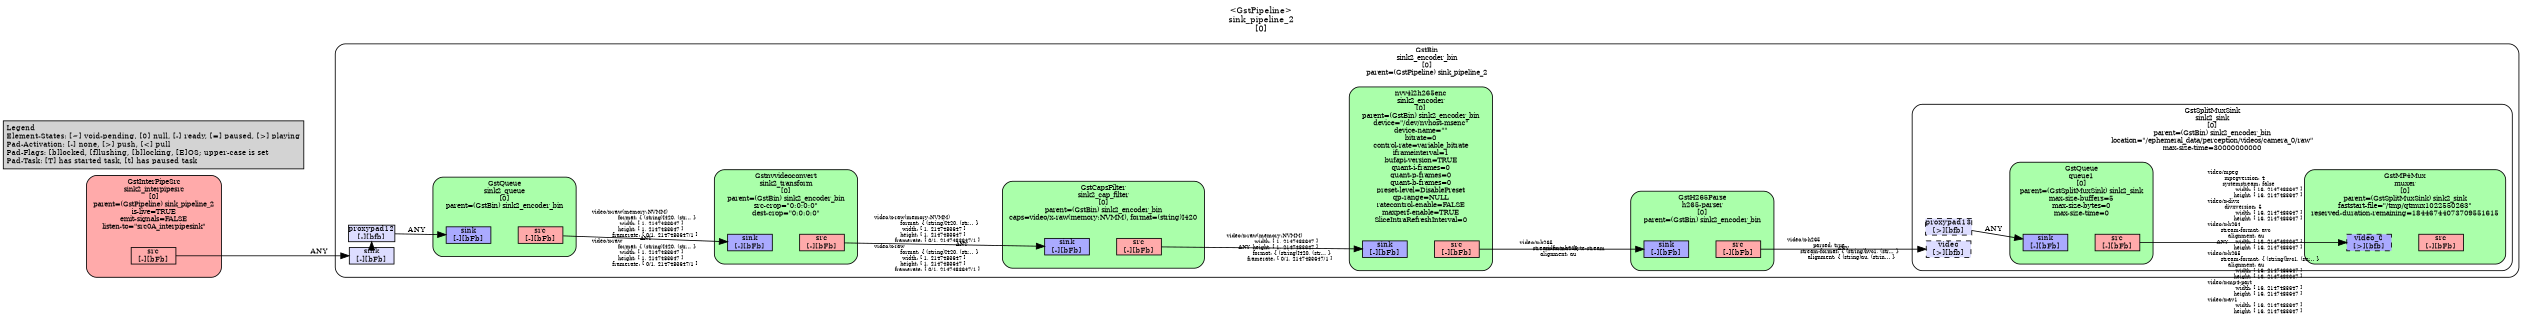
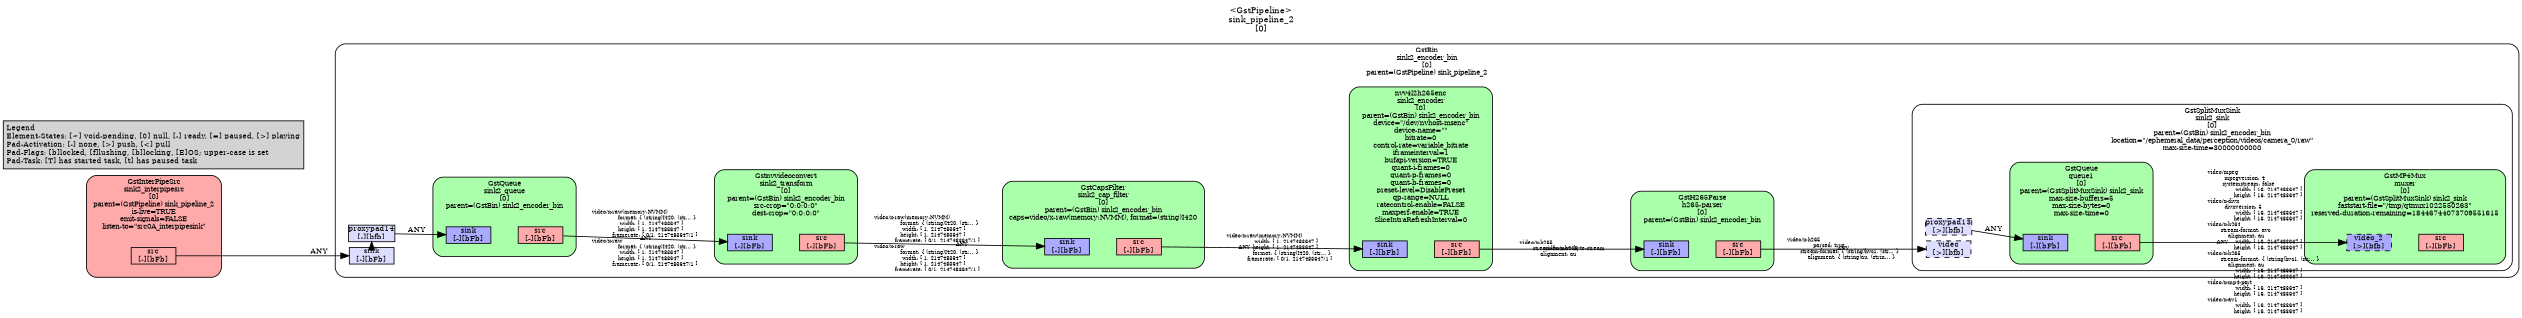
  digraph {
    fontname="DejaVu Serif"
    fontsize=10
    label="<GstPipeline>\nsink_pipeline_2\n[0]"
    labelloc=t
    nodesep=.1
    rankdir=LR
    ranksep=.2
    node [color=black fillcolor="#ffaaaa" fontname="DejaVu Serif" fontsize=9 margin="0.0,0.0" shape=box style="filled,solid"]
    edge [fontname="DejaVu Serif" fontsize=9 labelfontsize=6]
    n1 [height=0.2 label="src\n[-][bFb]"]
    n2 [fillcolor="#ddddff" height=0.2 label="sink\n[-][bFb]"]
-   n3 [fillcolor="#ddddff" height=0.2 label="proxypad12\n[-][bfb]"]
-   n4 [fillcolor="#aaaaff" height=0.2 label="video_0\n[>][bfb]" style="filled,dashed"]
+   n3 [fillcolor="#ddddff" height=0.2 label="proxypad14\n[-][bfb]"]
+   n4 [fillcolor="#aaaaff" height=0.2 label="video_2\n[>][bfb]" style="filled,dashed"]
    n5 [height=0.2 label="src\n[-][bFb]"]
    n6 [fillcolor="#ddddff" height=0.2 label="proxypad13\n[>][bfb]" style="filled,dashed"]
    n7 [fillcolor="#ddddff" height=0.2 label="video\n[>][bfb]" style="filled,dashed"]
    n8 [fillcolor="#aaaaff" height=0.2 label="sink\n[-][bFb]"]
    n9 [height=0.2 label="src\n[-][bFb]"]
    n10 [fillcolor="#aaaaff" height=0.2 label="sink\n[-][bFb]"]
    n11 [height=0.2 label="src\n[-][bFb]"]
    n12 [fillcolor="#aaaaff" height=0.2 label="sink\n[-][bFb]"]
    n13 [height=0.2 label="src\n[-][bFb]"]
    n14 [fillcolor="#aaaaff" height=0.2 label="sink\n[-][bFb]"]
    n15 [height=0.2 label="src\n[-][bFb]"]
    n16 [fillcolor="#aaaaff" height=0.2 label="sink\n[-][bFb]"]
    n17 [height=0.2 label="src\n[-][bFb]"]
    n18 [fillcolor="#aaaaff" height=0.2 label="sink\n[-][bFb]"]
    n19 [height=0.2 label="src\n[-][bFb]"]
    n20 [label="Legend\lElement-States: [~] void-pending, [0] null, [-] ready, [=] paused, [>] playing\lPad-Activation: [-] none, [>] push, [<] pull\lPad-Flags: [b]locked, [f]lushing, [b]locking, [E]OS; upper-case is set\lPad-Task: [T] has started task, [t] has paused task\l" margin="0.05,0.05" style=filled color="" fillcolor=""]
    subgraph cluster_1 {
      color=black
      fillcolor="#ffaaaa"
      fontsize=8
      label="GstInterPipeSrc\nsink2_interpipesrc\n[0]\nparent=(GstPipeline) sink_pipeline_2\nis-live=TRUE\nemit-signals=FALSE\nlisten-to=\"src0A_interpipesink\""
      style="filled,rounded"
      subgraph cluster_2 {
        color=black
        fillcolor="#ffaaaa"
        fontsize=8
        label=""
        style=invis
        n1
      }
    }
    subgraph cluster_3 {
      color=black
      fillcolor="#ffffff"
      fontsize=8
      label="GstBin\nsink2_encoder_bin\n[0]\nparent=(GstPipeline) sink_pipeline_2"
      style="filled,rounded"
      subgraph cluster_4 {
        color=black
        fillcolor="#ffffff"
        fontsize=8
        label=""
        style=invis
        n2
        n3
      }
      subgraph cluster_5 {
        color=black
        fillcolor="#ffffff"
        fontsize=8
        label="GstSplitMuxSink\nsink2_sink\n[0]\nparent=(GstBin) sink2_encoder_bin\nlocation=\"/ephemeral_data/perception/videos/camera_0/raw\"\nmax-size-time=30000000000"
        style="filled,rounded"
        subgraph cluster_6 {
          color=black
          fillcolor="#aaffaa"
          fontsize=8
          label="GstMP4Mux\nmuxer\n[0]\nparent=(GstSplitMuxSink) sink2_sink\nfaststart-file=\"/tmp/qtmux1022550263\"\nreserved-duration-remaining=18446744073709551615"
          style="filled,rounded"
          subgraph cluster_7 {
            color=black
            fillcolor="#aaffaa"
            fontsize=8
            label=""
            style=invis
            n4
          }
          subgraph cluster_8 {
            color=black
            fillcolor="#aaffaa"
            fontsize=8
            label=""
            style=invis
            n5
          }
        }
        subgraph cluster_9 {
          color=black
          fillcolor="#ffffff"
          fontsize=8
          label=""
          style=invis
          n6
          n7
        }
        subgraph cluster_10 {
          color=black
          fillcolor="#aaffaa"
          fontsize=8
          label="GstQueue\nqueue1\n[0]\nparent=(GstSplitMuxSink) sink2_sink\nmax-size-buffers=5\nmax-size-bytes=0\nmax-size-time=0"
          style="filled,rounded"
          subgraph cluster_11 {
            color=black
            fillcolor="#aaffaa"
            fontsize=8
            label=""
            style=invis
            n8
          }
          subgraph cluster_12 {
            color=black
            fillcolor="#aaffaa"
            fontsize=8
            label=""
            style=invis
            n9
          }
        }
      }
      subgraph cluster_13 {
        color=black
        fillcolor="#aaffaa"
        fontsize=8
        label="nvv4l2h265enc\nsink2_encoder\n[0]\nparent=(GstBin) sink2_encoder_bin\ndevice=\"/dev/nvhost-msenc\"\ndevice-name=\"\"\nbitrate=0\ncontrol-rate=variable_bitrate\niframeinterval=1\nbufapi-version=TRUE\nquant-i-frames=0\nquant-p-frames=0\nquant-b-frames=0\npreset-level=DisablePreset\nqp-range=NULL\nratecontrol-enable=FALSE\nmaxperf-enable=TRUE\nSliceIntraRefreshInterval=0"
        style="filled,rounded"
        subgraph cluster_14 {
          color=black
          fillcolor="#aaffaa"
          fontsize=8
          label=""
          style=invis
          n10
        }
        subgraph cluster_15 {
          color=black
          fillcolor="#aaffaa"
          fontsize=8
          label=""
          style=invis
          n11
        }
      }
      subgraph cluster_16 {
        color=black
        fillcolor="#aaffaa"
        fontsize=8
        label="GstCapsFilter\nsink2_cap_filter\n[0]\nparent=(GstBin) sink2_encoder_bin\ncaps=video/x-raw(memory:NVMM), format=(string)I420"
        style="filled,rounded"
        subgraph cluster_17 {
          color=black
          fillcolor="#aaffaa"
          fontsize=8
          label=""
          style=invis
          n12
        }
        subgraph cluster_18 {
          color=black
          fillcolor="#aaffaa"
          fontsize=8
          label=""
          style=invis
          n13
        }
      }
      subgraph cluster_19 {
        color=black
        fillcolor="#aaffaa"
        fontsize=8
        label="GstH265Parse\nh265-parser\n[0]\nparent=(GstBin) sink2_encoder_bin"
        style="filled,rounded"
        subgraph cluster_20 {
          color=black
          fillcolor="#aaffaa"
          fontsize=8
          label=""
          style=invis
          n14
        }
        subgraph cluster_21 {
          color=black
          fillcolor="#aaffaa"
          fontsize=8
          label=""
          style=invis
          n15
        }
      }
      subgraph cluster_22 {
        color=black
        fillcolor="#aaffaa"
        fontsize=8
        label="Gstnvvideoconvert\nsink2_transform\n[0]\nparent=(GstBin) sink2_encoder_bin\nsrc-crop=\"0:0:0:0\"\ndest-crop=\"0:0:0:0\""
        style="filled,rounded"
        subgraph cluster_23 {
          color=black
          fillcolor="#aaffaa"
          fontsize=8
          label=""
          style=invis
          n16
        }
        subgraph cluster_24 {
          color=black
          fillcolor="#aaffaa"
          fontsize=8
          label=""
          style=invis
          n17
        }
      }
      subgraph cluster_25 {
        color=black
        fillcolor="#aaffaa"
        fontsize=8
        label="GstQueue\nsink2_queue\n[0]\nparent=(GstBin) sink2_encoder_bin"
        style="filled,rounded"
        subgraph cluster_26 {
          color=black
          fillcolor="#aaffaa"
          fontsize=8
          label=""
          style=invis
          n18
        }
        subgraph cluster_27 {
          color=black
          fillcolor="#aaffaa"
          fontsize=8
          label=""
          style=invis
          n19
        }
      }
    }
    n1 -> n2 [label=ANY]
    n2 -> n3 [minlen=0 style=dashed]
    n3 -> n18 [label=ANY]
    n4 -> n5 [style=invis]
    n6 -> n8 [label=ANY]
    n8 -> n9 [style=invis]
    n9 -> n4 [headlabel="video/mpeg\l         mpegversion: 4\l        systemstream: false\l               width: [ 16, 2147483647 ]\l              height: [ 16, 2147483647 ]\lvideo/x-divx\l         divxversion: 5\l               width: [ 16, 2147483647 ]\l              height: [ 16, 2147483647 ]\lvideo/x-h264\l       stream-format: avc\l           alignment: au\l               width: [ 16, 2147483647 ]\l              height: [ 16, 2147483647 ]\lvideo/x-h265\l       stream-format: { (string)hvc1, (str... }\l           alignment: au\l               width: [ 16, 2147483647 ]\l              height: [ 16, 2147483647 ]\lvideo/x-mp4-part\l               width: [ 16, 2147483647 ]\l              height: [ 16, 2147483647 ]\lvideo/x-av1\l               width: [ 16, 2147483647 ]\l              height: [ 16, 2147483647 ]\l" label="                                                  " labelangle=0 labeldistance=10 taillabel=ANY]
    n10 -> n11 [style=invis]
    n11 -> n14 [headlabel="video/x-h265\l" label="                                                  " labelangle=0 labeldistance=10 taillabel="video/x-h265\l       stream-format: byte-stream\l           alignment: au\l"]
    n12 -> n13 [style=invis]
    n13 -> n10 [headlabel="video/x-raw(memory:NVMM)\l               width: [ 1, 2147483647 ]\l              height: [ 1, 2147483647 ]\l              format: { (string)I420, (str... }\l           framerate: [ 0/1, 2147483647/1 ]\l" label="                                                  " labelangle=0 labeldistance=10 taillabel=ANY]
    n14 -> n15 [style=invis]
    n15 -> n7 [headlabel=ANY label="                                                  " labelangle=0 labeldistance=10 taillabel="video/x-h265\l              parsed: true\l       stream-format: { (string)hvc1, (str... }\l           alignment: { (string)au, (strin... }\l"]
    n16 -> n17 [style=invis]
    n17 -> n12 [headlabel=ANY label="                                                  " labelangle=0 labeldistance=10 taillabel="video/x-raw(memory:NVMM)\l              format: { (string)I420, (str... }\l               width: [ 1, 2147483647 ]\l              height: [ 1, 2147483647 ]\l           framerate: [ 0/1, 2147483647/1 ]\lvideo/x-raw\l              format: { (string)I420, (str... }\l               width: [ 1, 2147483647 ]\l              height: [ 1, 2147483647 ]\l           framerate: [ 0/1, 2147483647/1 ]\l"]
    n18 -> n19 [style=invis]
    n19 -> n16 [headlabel="video/x-raw(memory:NVMM)\l              format: { (string)I420, (str... }\l               width: [ 1, 2147483647 ]\l              height: [ 1, 2147483647 ]\l           framerate: [ 0/1, 2147483647/1 ]\lvideo/x-raw\l              format: { (string)I420, (str... }\l               width: [ 1, 2147483647 ]\l              height: [ 1, 2147483647 ]\l           framerate: [ 0/1, 2147483647/1 ]\l" label="                                                  " labelangle=0 labeldistance=10 taillabel=ANY]
  }
